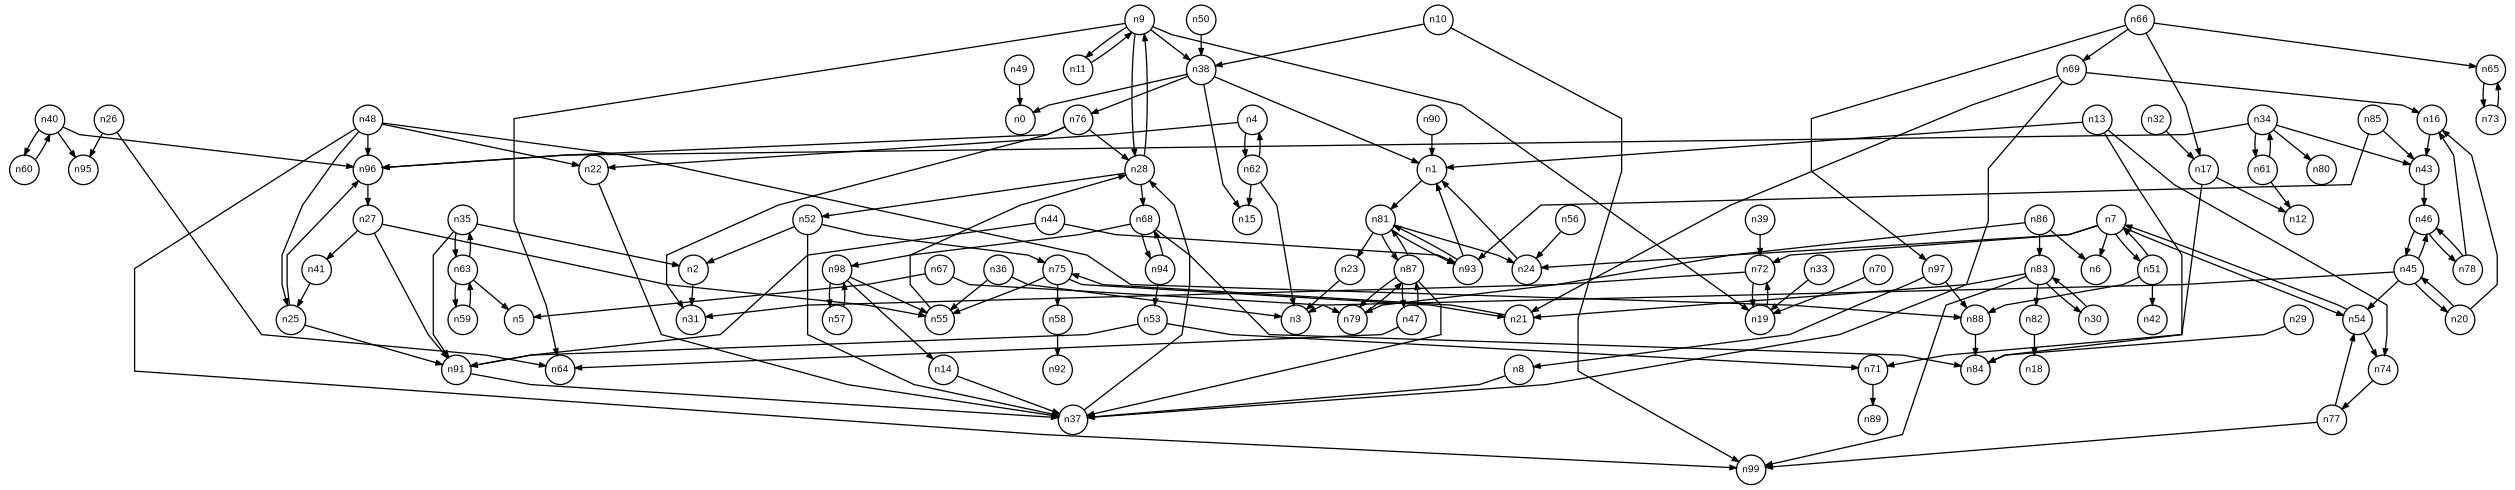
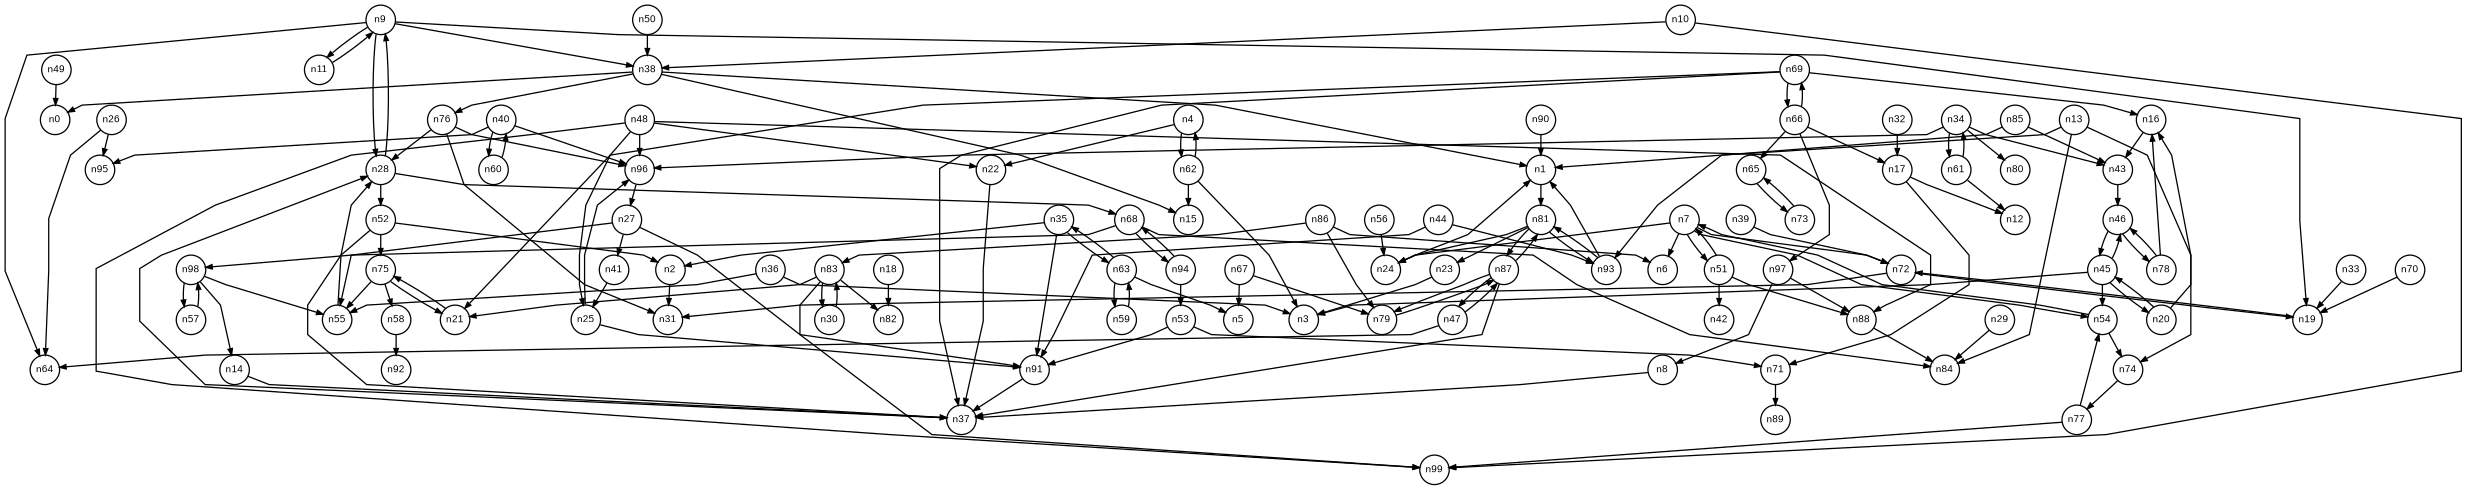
  digraph {
    fontname="Liberation Sans"
    fontsize=8
    nodesep=0.22
    nodesize=0.32
    ranksep=0.22
    splines=polyline
    node [fixedsize=shape fontname="Liberation Sans" fontsize=8 shape=circle]
    edge [arrowsize=0.5 fontname="Liberation Sans"]
    n2 [width=0.32]
    n31 [width=0.32]
    n22 [width=0.32]
    n37 [width=0.32]
    n28 [width=0.32]
    n9 [width=0.32]
    n52 [width=0.32]
    n68 [width=0.32]
    n4 [width=0.32]
    n62 [width=0.32]
    n15 [width=0.32]
    n3 [width=0.32]
    n7 [width=0.32]
    n6 [width=0.32]
    n24 [width=0.32]
    n54 [width=0.32]
    n72 [width=0.32]
    n51 [width=0.32]
    n1 [width=0.32]
    n74 [width=0.32]
    n19 [width=0.32]
    n88 [width=0.32]
    n42 [width=0.32]
    n81 [width=0.32]
    n77 [width=0.32]
    n84 [width=0.32]
    n23 [width=0.32]
    n93 [width=0.32]
    n87 [width=0.32]
    n99 [width=0.32]
    n11 [width=0.32]
    n38 [width=0.32]
    n64 [width=0.32]
    n75 [width=0.32]
    n98 [width=0.32]
    n94 [width=0.32]
    n8 [width=0.32]
    n0 [width=0.32]
    n76 [width=0.32]
    n96 [width=0.32]
    n27 [width=0.32]
    n10 [width=0.32]
    n47 [width=0.32]
    n79 [width=0.32]
    n13 [width=0.32]
    n14 [width=0.32]
    n43 [width=0.32]
    n46 [width=0.32]
    n45 [width=0.32]
    n78 [width=0.32]
    n20 [width=0.32]
    n16 [width=0.32]
    n17 [width=0.32]
    n12 [width=0.32]
    n71 [width=0.32]
    n89 [width=0.32]
    n18 [width=0.32]
    n82 [width=0.32]
    n91 [width=0.32]
    n25 [width=0.32]
    n41 [width=0.32]
    n55 [width=0.32]
    n26 [width=0.32]
    n95 [width=0.32]
    n21 [width=0.32]
    n58 [width=0.32]
    n57 [width=0.32]
    n53 [width=0.32]
    n92 [width=0.32]
    n29 [width=0.32]
    n32 [width=0.32]
    n33 [width=0.32]
    n34 [width=0.32]
    n80 [width=0.32]
    n61 [width=0.32]
    n35 [width=0.32]
    n63 [width=0.32]
    n5 [width=0.32]
    n59 [width=0.32]
    n36 [width=0.32]
    n39 [width=0.32]
    n60 [width=0.32]
    n40 [width=0.32]
    n44 [width=0.32]
    n48 [width=0.32]
    n49 [width=0.32]
    n50 [width=0.32]
    n56 [width=0.32]
    n66 [width=0.32]
    n65 [width=0.32]
    n69 [width=0.32]
    n97 [width=0.32]
    n73 [width=0.32]
    n67 [width=0.32]
    n70 [width=0.32]
    n83 [width=0.32]
    n30 [width=0.32]
    n85 [width=0.32]
    n86 [width=0.32]
    n90 [width=0.32]
    n2 -> n31
    n22 -> n37
    n37 -> n28
    n28 -> n9
    n28 -> n52
    n28 -> n68
    n9 -> n28
    n9 -> n19
    n9 -> n11
    n9 -> n38
    n9 -> n64
    n52 -> n2
    n52 -> n37
    n52 -> n75
    n68 -> n84
    n68 -> n98
    n68 -> n94
    n4 -> n22
    n4 -> n62
    n62 -> n4
    n62 -> n15
    n62 -> n3
    n7 -> n6
    n7 -> n24
    n7 -> n54
    n7 -> n72
    n7 -> n51
    n24 -> n1
    n54 -> n7
    n54 -> n74
    n72 -> n31
    n72 -> n19
    n51 -> n7
    n51 -> n88
    n51 -> n42
    n1 -> n81
    n74 -> n77
    n19 -> n72
    n88 -> n84
    n81 -> n24
    n81 -> n23
    n81 -> n93
    n81 -> n87
    n77 -> n54
    n77 -> n99
    n23 -> n3
    n93 -> n1
    n93 -> n81
    n87 -> n37
    n87 -> n81
    n87 -> n47
    n87 -> n79
    n11 -> n9
    n38 -> n15
    n38 -> n1
    n38 -> n0
    n38 -> n76
    n75 -> n55
    n75 -> n21
    n75 -> n58
    n98 -> n14
    n98 -> n55
    n98 -> n57
    n94 -> n68
    n94 -> n53
    n8 -> n37
    n76 -> n31
    n76 -> n28
    n76 -> n96
    n96 -> n27
    n27 -> n91
    n27 -> n41
    n27 -> n55
    n10 -> n99
    n10 -> n38
    n47 -> n87
    n47 -> n64
    n79 -> n87
    n13 -> n1
    n13 -> n74
    n13 -> n84
    n14 -> n37
    n43 -> n46
    n46 -> n45
    n46 -> n78
    n45 -> n3
    n45 -> n54
    n45 -> n46
    n45 -> n20
    n78 -> n46
    n78 -> n16
    n20 -> n45
    n20 -> n16
    n16 -> n43
    n17 -> n12
    n17 -> n71
    n71 -> n89
-   n82 -> n18
+   n18 -> n82
    n91 -> n37
    n25 -> n96
    n25 -> n91
    n41 -> n25
    n55 -> n28
    n26 -> n64
    n26 -> n95
    n21 -> n75
    n58 -> n92
    n57 -> n98
    n53 -> n71
    n53 -> n91
    n29 -> n84
    n32 -> n17
    n33 -> n19
    n34 -> n96
    n34 -> n43
    n34 -> n80
    n34 -> n61
    n61 -> n12
    n61 -> n34
    n35 -> n2
    n35 -> n91
    n35 -> n63
    n63 -> n35
    n63 -> n5
    n63 -> n59
    n59 -> n63
    n36 -> n3
    n36 -> n55
    n39 -> n72
    n60 -> n40
    n40 -> n96
    n40 -> n95
    n40 -> n60
    n44 -> n93
    n44 -> n91
    n48 -> n22
    n48 -> n88
    n48 -> n99
    n48 -> n96
    n48 -> n25
    n49 -> n0
    n50 -> n38
    n56 -> n24
    n66 -> n17
    n66 -> n65
    n66 -> n69
    n66 -> n97
    n65 -> n73
    n69 -> n37
    n69 -> n16
    n69 -> n21
+   n69 -> n66
    n97 -> n88
    n97 -> n8
    n73 -> n65
    n67 -> n79
    n67 -> n5
    n70 -> n19
    n83 -> n99
    n83 -> n82
    n83 -> n21
    n83 -> n30
    n30 -> n83
    n85 -> n93
    n85 -> n43
    n86 -> n6
    n86 -> n79
    n86 -> n83
    n90 -> n1
  }
